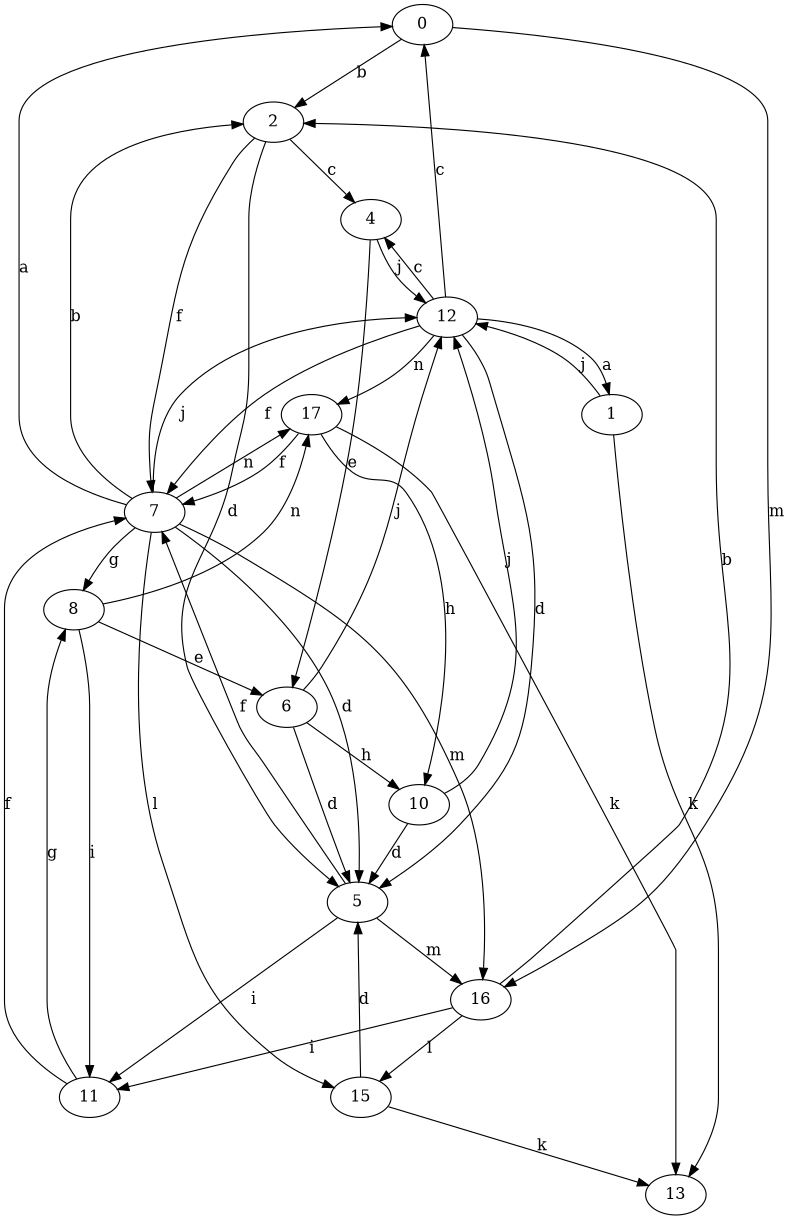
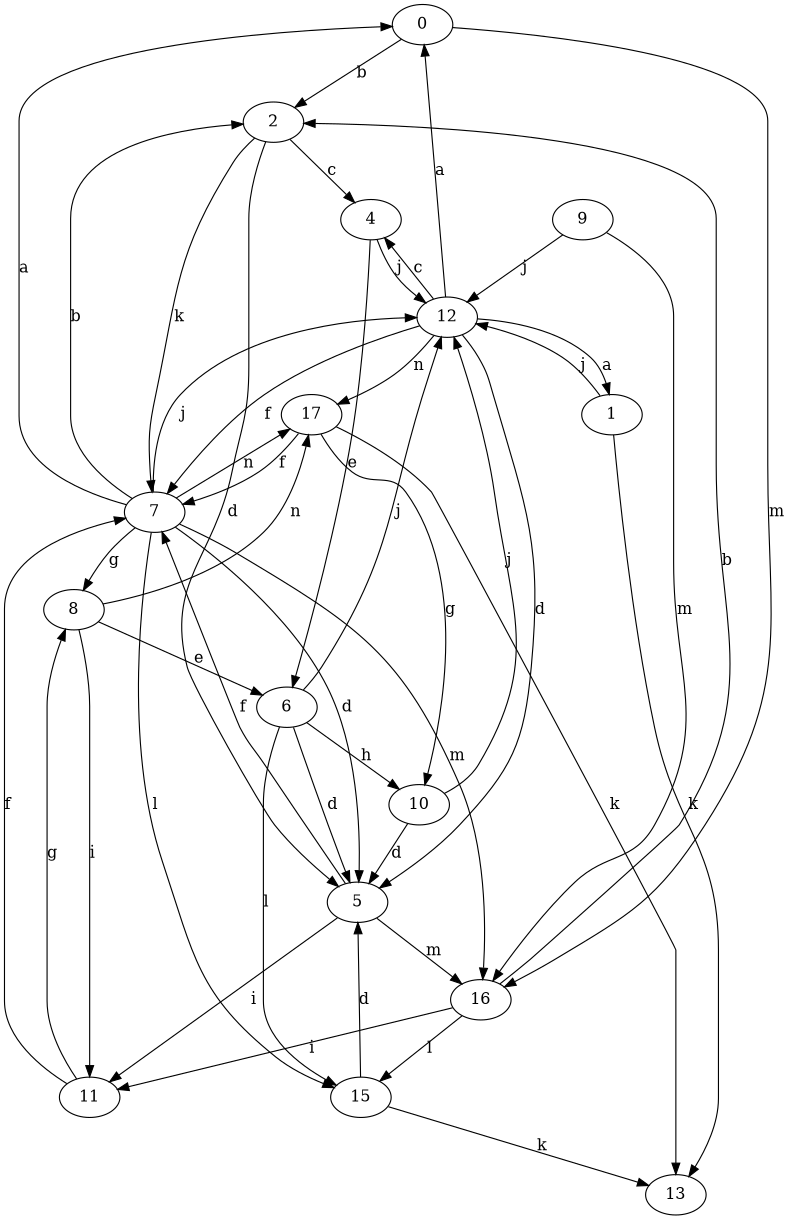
  strict digraph {
    0
    2
    16
    4
    5
    7
    11
    15
    17
    13
    10
    1
    12
    6
    8
+   9
    0 -> 2 [label=b]
    0 -> 16 [label=m]
    2 -> 4 [label=c]
    2 -> 5 [label=d]
-   2 -> 7 [label=f]
+   2 -> 7 [label=k]
    16 -> 2 [label=b]
    16 -> 11 [label=i]
    16 -> 15 [label=l]
    4 -> 12 [label=j]
    4 -> 6 [label=e]
    5 -> 16 [label=m]
    5 -> 7 [label=f]
    5 -> 11 [label=i]
    7 -> 0 [label=a]
    7 -> 2 [label=b]
    7 -> 16 [label=m]
    7 -> 5 [label=d]
    7 -> 15 [label=l]
    7 -> 17 [label=n]
    7 -> 12 [label=j]
    7 -> 8 [label=g]
    11 -> 7 [label=f]
    11 -> 8 [label=g]
    15 -> 5 [label=d]
    15 -> 13 [label=k]
    17 -> 7 [label=f]
    17 -> 13 [label=k]
-   17 -> 10 [label=h]
+   17 -> 10 [label=g]
    10 -> 5 [label=d]
    10 -> 12 [label=j]
    1 -> 13 [label=k]
    1 -> 12 [label=j]
-   12 -> 0 [label=c]
+   12 -> 0 [label=a]
    12 -> 4 [label=c]
    12 -> 5 [label=d]
    12 -> 7 [label=f]
    12 -> 17 [label=n]
    12 -> 1 [label=a]
    6 -> 5 [label=d]
+   6 -> 15 [label=l]
    6 -> 10 [label=h]
    6 -> 12 [label=j]
    8 -> 11 [label=i]
    8 -> 17 [label=n]
    8 -> 6 [label=e]
+   9 -> 16 [label=m]
+   9 -> 12 [label=j]
  }
